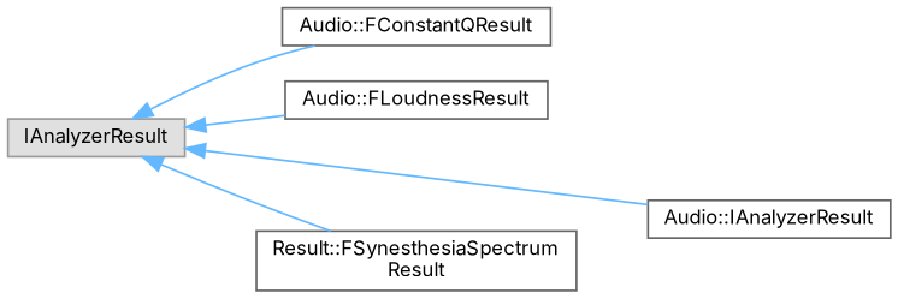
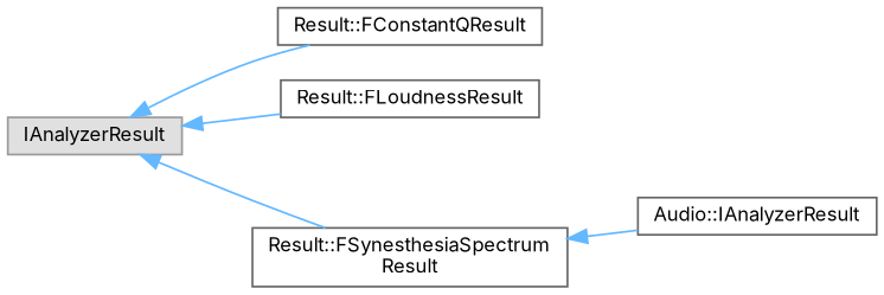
  digraph {
    fontname=Inter
    rankdir=LR
    node [color=grey40 fillcolor=white fontname=Inter fontsize=10 shape=box style=filled]
    edge [color=steelblue1 dir=back fontname=Inter fontsize=10 labelfontname=Helvetica labelfontsize=10 style=solid]
    n1 [color=grey60 fillcolor="#E0E0E0" height=0.2 label=IAnalyzerResult width=0.4]
-   n2 [height=0.2 label="Audio::FConstantQResult" width=0.4]
-   n3 [height=0.2 label="Audio::FLoudnessResult" width=0.4]
+   n2 [height=0.2 label="Result::FConstantQResult" width=0.4]
+   n3 [height=0.2 label="Result::FLoudnessResult" width=0.4]
    n4 [height=0.2 label="Audio::IAnalyzerResult" width=0.4]
    n5 [height=0.2 label="Result::FSynesthesiaSpectrum\lResult" width=0.4]
    n1 -> n2
    n1 -> n3
-   n1 -> n4
+   n5 -> n4
    n1 -> n5
  }
